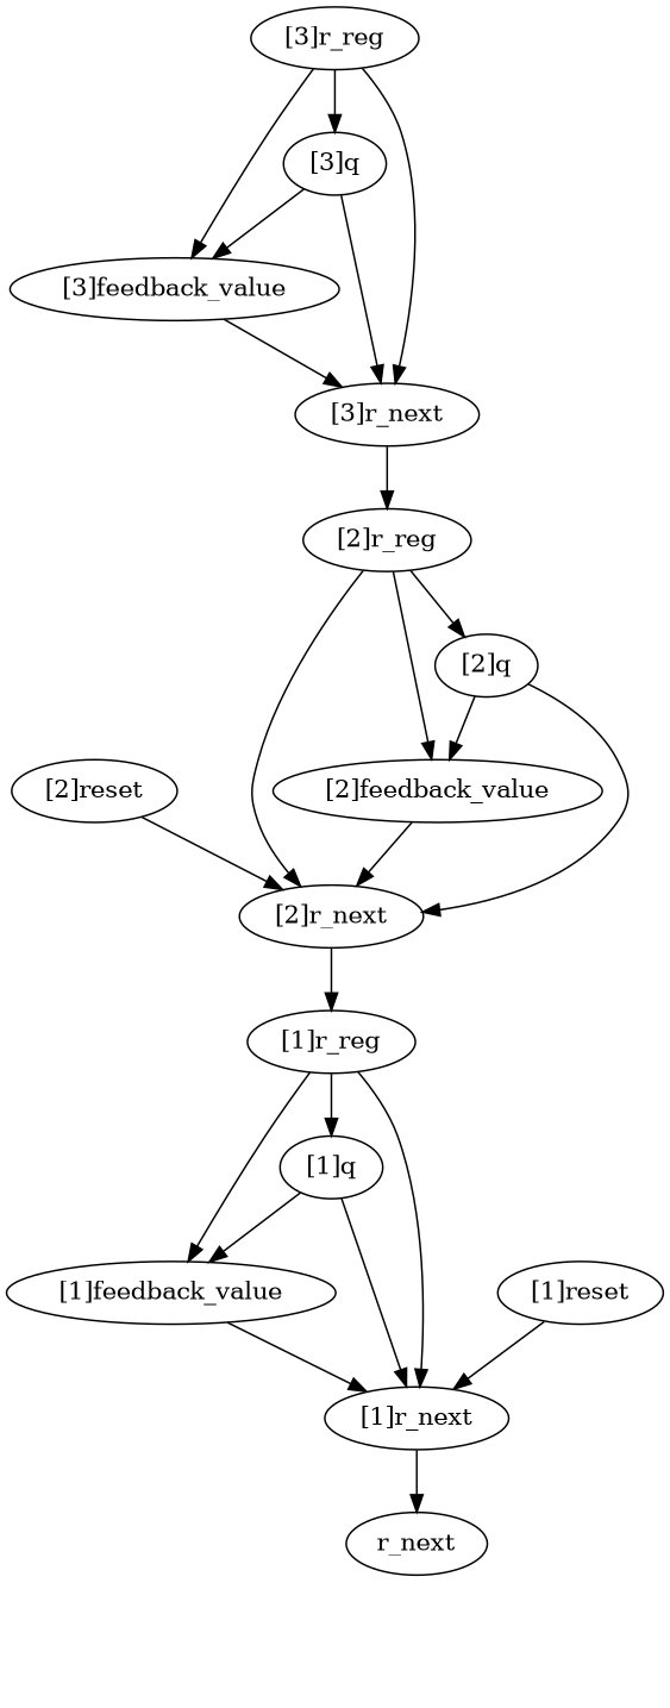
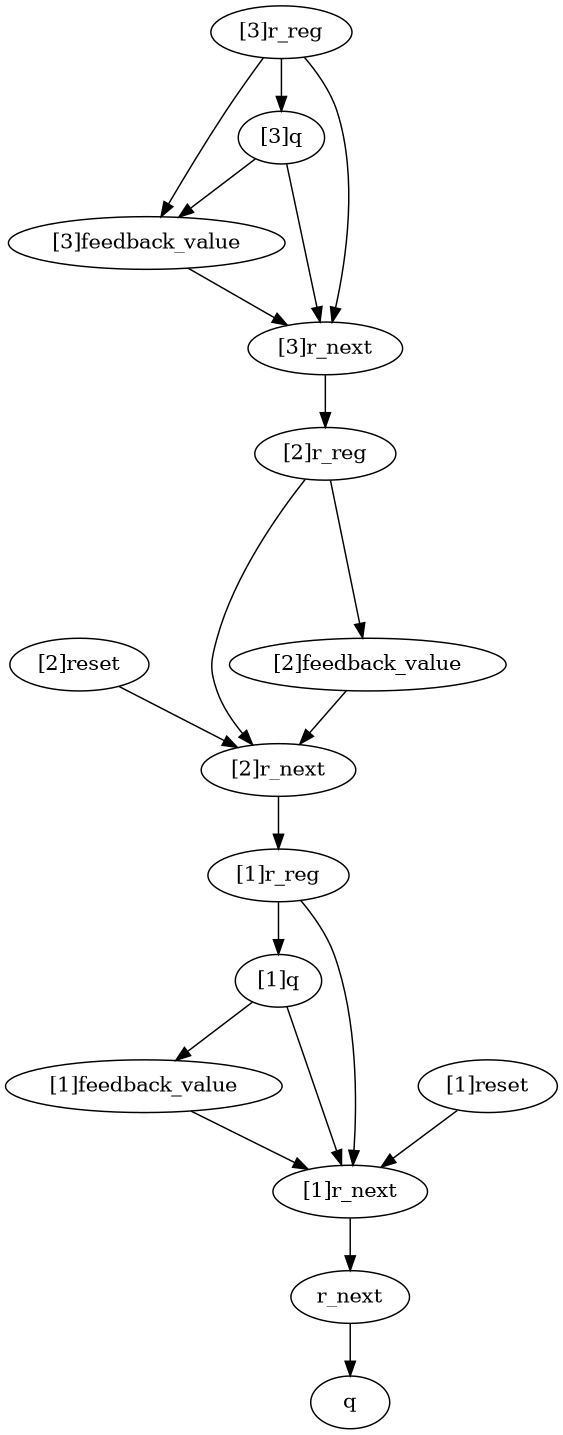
  strict digraph {
    node [complexity=50]
    "[2]reset" [importance=1.72098757478 rank=0.0344197514957]
    "[2]r_next" [complexity=35 importance=1.62098757478 rank=0.0463139307081]
    "[1]r_reg" [complexity=33 importance=1.30246927395 rank=0.0394687658772]
    "[1]q" [complexity=31 importance=1.0432100733 rank=0.0336519378483]
    "[1]feedback_value" [complexity=19 importance=0.9 rank=0.0473684210526]
    "[1]r_next" [complexity=4 importance=0.720987574783 rank=0.180246893696]
    n7 [complexity=2 importance=0.402469273948 label=r_next rank=0.201234636974]
+   q [complexity=0 importance=0.143210073296 rank=0.0]
    "[3]q" [complexity=93 importance=2.8432100733 rank=0.0305721513258]
    "[3]feedback_value" [complexity=81 importance=2.7 rank=0.0333333333333]
    "[3]r_next" [complexity=66 importance=2.52098757478 rank=0.0381967814361]
    "[2]r_reg" [complexity=64 importance=2.20246927395 rank=0.0344135824054]
    "[2]feedback_value" [importance=1.8 rank=0.036]
-   "[2]q" [complexity=62 importance=1.9432100733 rank=0.0313420979564]
    "[3]r_reg" [complexity=95 importance=3.10246927395 rank=0.0326575713047]
    "[1]reset" [complexity=19 importance=0.820987574783 rank=0.043209872357]
    "[2]reset" -> "[2]r_next"
    "[2]r_next" -> "[1]r_reg"
    "[1]r_reg" -> "[1]q"
-   "[1]r_reg" -> "[1]feedback_value"
    "[1]r_reg" -> "[1]r_next"
    "[1]q" -> "[1]feedback_value"
    "[1]q" -> "[1]r_next"
    "[1]feedback_value" -> "[1]r_next"
    "[1]r_next" -> n7
+   n7 -> q
    "[3]q" -> "[3]feedback_value"
    "[3]q" -> "[3]r_next"
    "[3]feedback_value" -> "[3]r_next"
    "[3]r_next" -> "[2]r_reg"
    "[2]r_reg" -> "[2]r_next"
    "[2]r_reg" -> "[2]feedback_value"
-   "[2]r_reg" -> "[2]q"
    "[2]feedback_value" -> "[2]r_next"
-   "[2]q" -> "[2]r_next"
-   "[2]q" -> "[2]feedback_value"
    "[3]r_reg" -> "[3]q"
    "[3]r_reg" -> "[3]feedback_value"
    "[3]r_reg" -> "[3]r_next"
    "[1]reset" -> "[1]r_next"
  }
